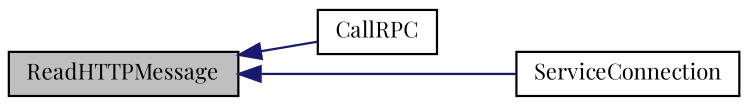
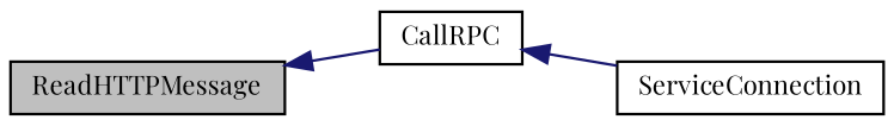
  digraph {
    fontname="Playfair Display"
    rankdir=LR
    node [color=black fillcolor=white fontname="Playfair Display" fontsize=10 shape=record style=filled]
    edge [color=midnightblue dir=back fontname="Playfair Display" fontsize=10 labelfontname=Helvetica labelfontsize=10 style=solid]
    n1 [fillcolor=grey75 fontcolor=black height=0.2 label=ReadHTTPMessage width=0.4]
    n2 [height=0.2 label=CallRPC width=0.4]
    n3 [height=0.2 label=ServiceConnection width=0.4]
    n1 -> n2
-   n1 -> n3
+   n2 -> n3
  }
